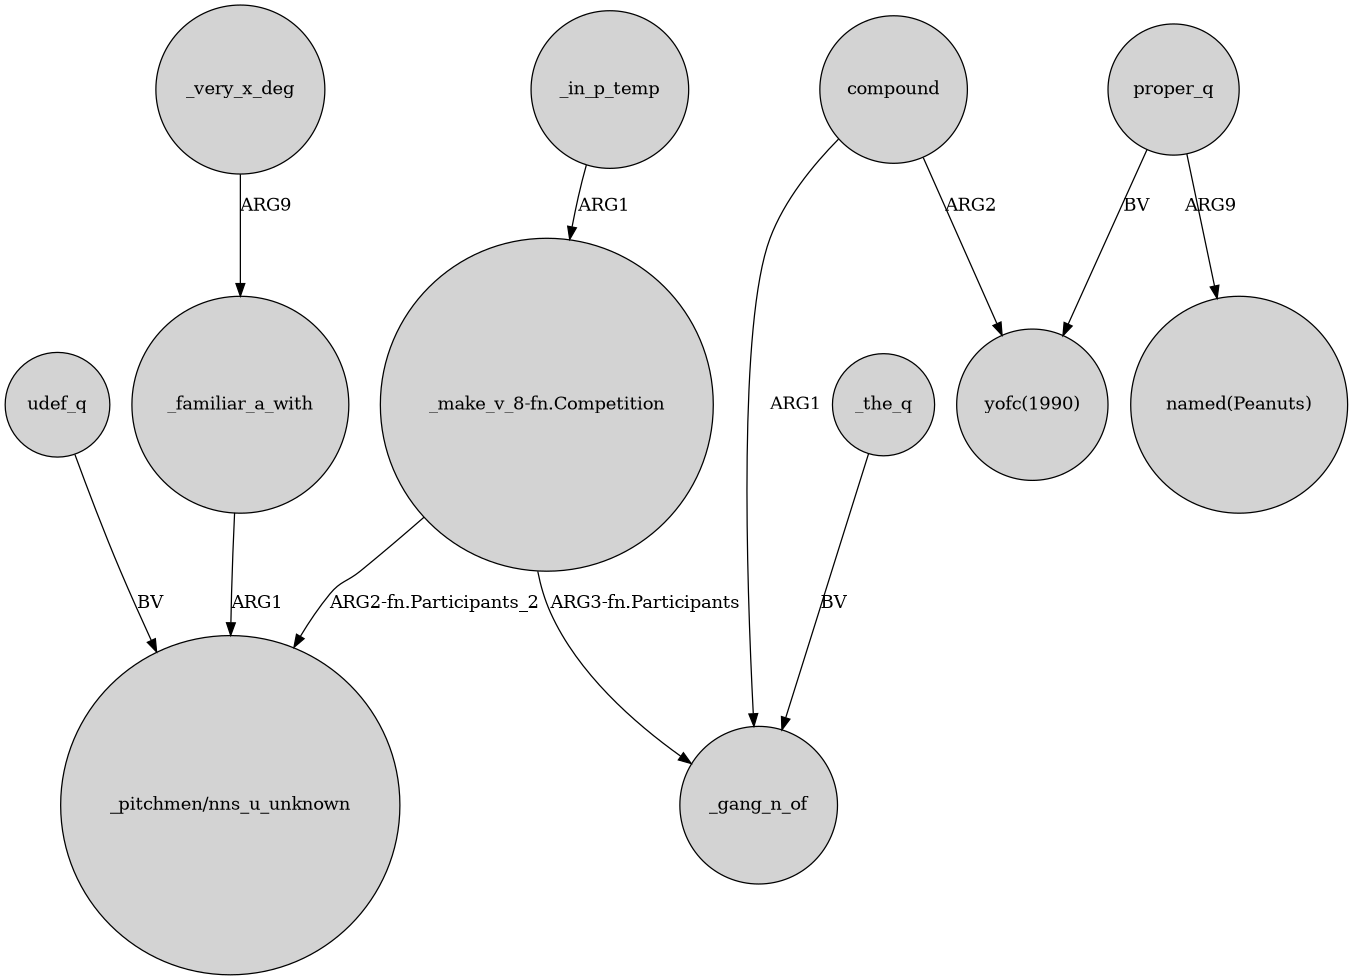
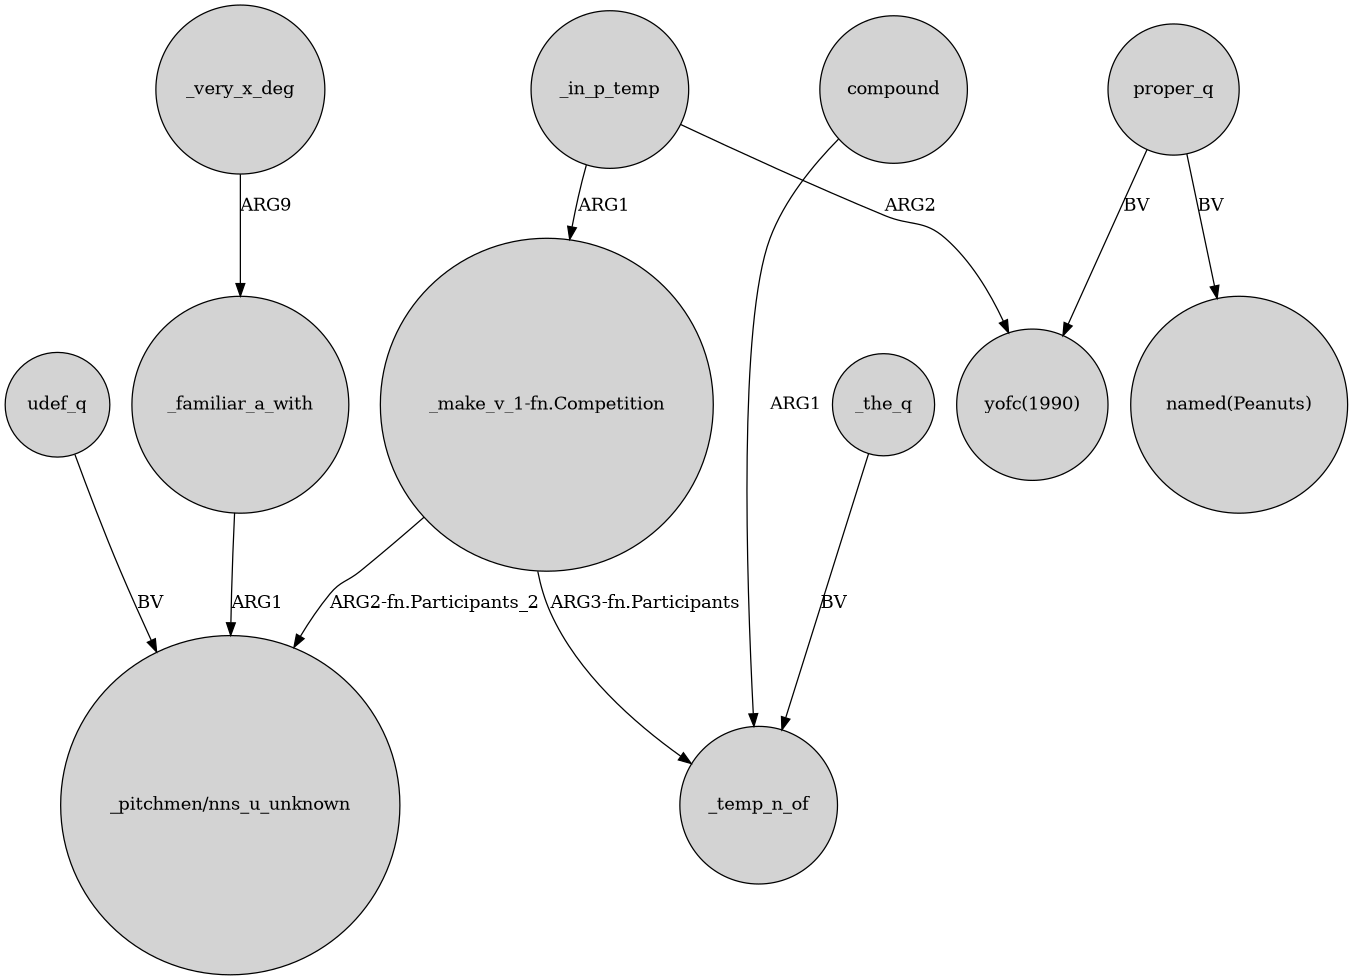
  digraph {
    node [shape=circle style=filled]
    _familiar_a_with
    "_pitchmen/nns_u_unknown"
    compound
-   _gang_n_of
+   _gang_n_of [label=_temp_n_of]
    _in_p_temp
    "yofc(1990)"
-   "_make_v_1-fn.Competition" [label="_make_v_8-fn.Competition"]
+   "_make_v_1-fn.Competition"
    proper_q
    "named(Peanuts)"
    udef_q
    _the_q
    _very_x_deg
    _familiar_a_with -> "_pitchmen/nns_u_unknown" [label=ARG1]
    compound -> _gang_n_of [label=ARG1]
-   compound -> "yofc(1990)" [label=ARG2]
+   _in_p_temp -> "yofc(1990)" [label=ARG2]
    _in_p_temp -> "_make_v_1-fn.Competition" [label=ARG1]
    "_make_v_1-fn.Competition" -> "_pitchmen/nns_u_unknown" [label="ARG2-fn.Participants_2"]
    "_make_v_1-fn.Competition" -> _gang_n_of [label="ARG3-fn.Participants"]
    proper_q -> "yofc(1990)" [label=BV]
-   proper_q -> "named(Peanuts)" [label=ARG9]
+   proper_q -> "named(Peanuts)" [label=BV]
    udef_q -> "_pitchmen/nns_u_unknown" [label=BV]
    _the_q -> _gang_n_of [label=BV]
    _very_x_deg -> _familiar_a_with [label=ARG9]
  }
